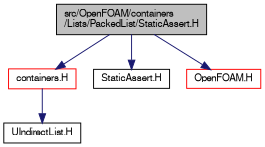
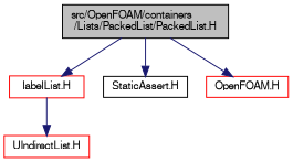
  digraph {
    node [color=red fontname=FreeSans fontsize=10 shape=record]
    edge [color=midnightblue fontname=FreeSans fontsize=10 labelfontname=FreeSans labelfontsize=10 style=solid]
-   n1 [color=black fillcolor=grey75 fontcolor=black height=0.2 label="src/OpenFOAM/containers\l/Lists/PackedList/StaticAssert.H" style=filled width=0.4]
-   n2 [height=0.2 label="containers.H" width=0.4]
+   n1 [color=black fillcolor=grey75 fontcolor=black height=0.2 label="src/OpenFOAM/containers\l/Lists/PackedList/PackedList.H" style=filled width=0.4]
+   n2 [height=0.2 label="labelList.H" width=0.4]
    n3 [color=black height=0.2 label="StaticAssert.H" width=0.4]
    n4 [height=0.2 label="OpenFOAM.H" width=0.4]
-   n5 [color=black height=0.2 label="UIndirectList.H" width=0.4]
+   n5 [height=0.2 label="UIndirectList.H" width=0.4]
    n1 -> n2
    n1 -> n3
    n1 -> n4
    n2 -> n5
  }
